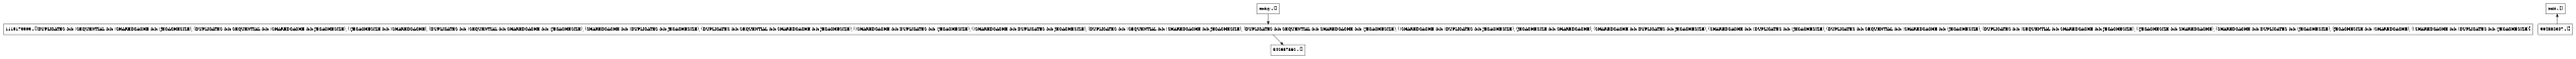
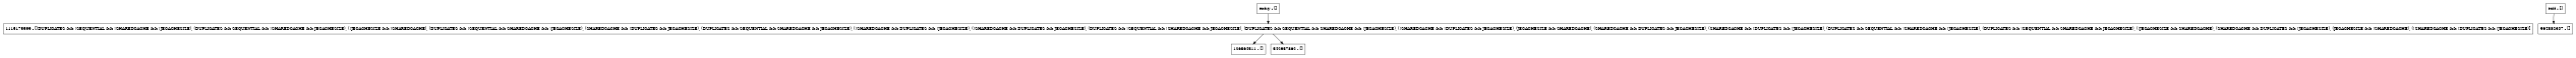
  digraph {
    node [shape=record]
    n1 [label="entry - []"]
    n2 [label="1115175599 - [(DUPLICATES && !SEQUENTIAL && !SHAREDCACHE && !JECACHESIZE), (DUPLICATES && SEQUENTIAL && !SHAREDCACHE && JECACHESIZE), (!JECACHESIZE && !SHAREDCACHE), (DUPLICATES && !SEQUENTIAL && SHAREDCACHE && !JECACHESIZE), (SHAREDCACHE && !DUPLICATES && JECACHESIZE), (DUPLICATES && SEQUENTIAL && SHAREDCACHE && JECACHESIZE), (!SHAREDCACHE && DUPLICATES && !JECACHESIZE), (!SHAREDCACHE && DUPLICATES && JECACHESIZE), (DUPLICATES && !SEQUENTIAL && !SHAREDCACHE && JECACHESIZE), (DUPLICATES && SEQUENTIAL && SHAREDCACHE && !JECACHESIZE), (!SHAREDCACHE && !DUPLICATES && JECACHESIZE), (JECACHESIZE && SHAREDCACHE), (SHAREDCACHE && DUPLICATES && JECACHESIZE), (SHAREDCACHE && !DUPLICATES && !JECACHESIZE), (DUPLICATES && SEQUENTIAL && !SHAREDCACHE && !JECACHESIZE), (DUPLICATES && !SEQUENTIAL && SHAREDCACHE && JECACHESIZE), (!JECACHESIZE && SHAREDCACHE), (SHAREDCACHE && DUPLICATES && !JECACHESIZE), (JECACHESIZE && !SHAREDCACHE), (!SHAREDCACHE && !DUPLICATES && !JECACHESIZE)]"]
+   n3 [label="126564511 - []"]
    n4 [label="542957862 - []"]
    n5 [label="exit - []"]
    n6 [label="964882307 - []"]
    n1 -> n2
+   n2 -> n3
    n2 -> n4
-   n6 -> n5
+   n5 -> n6
  }
